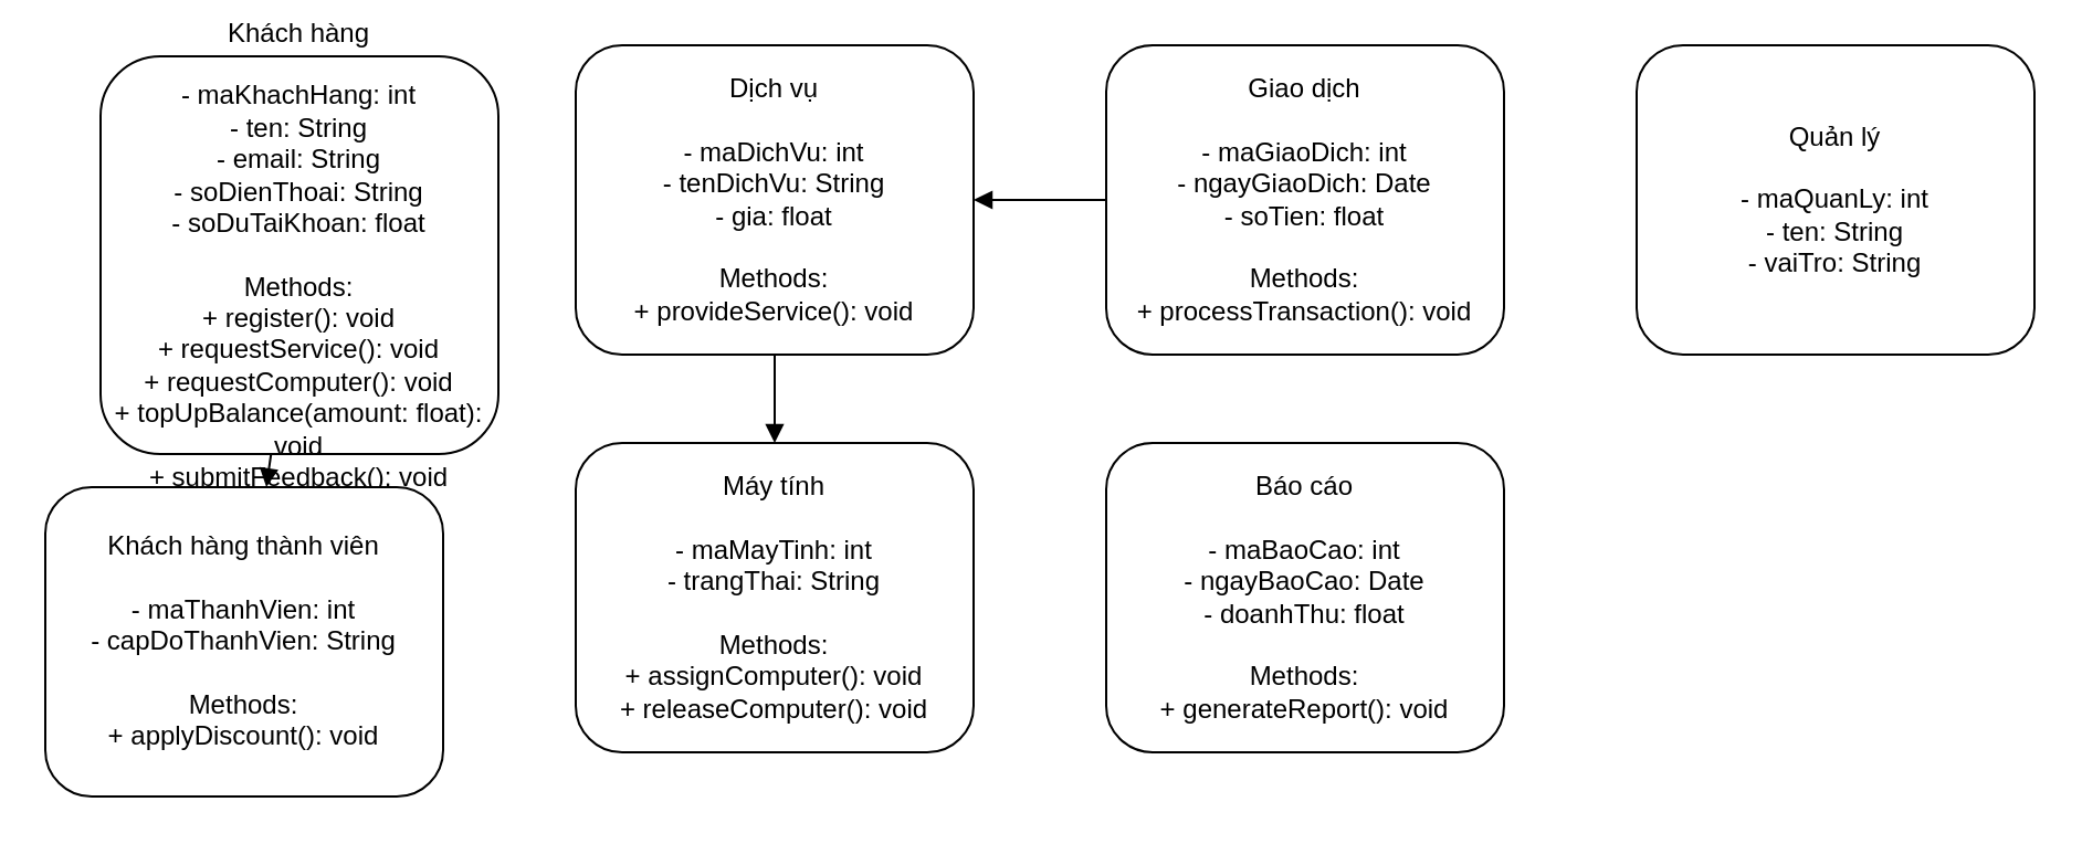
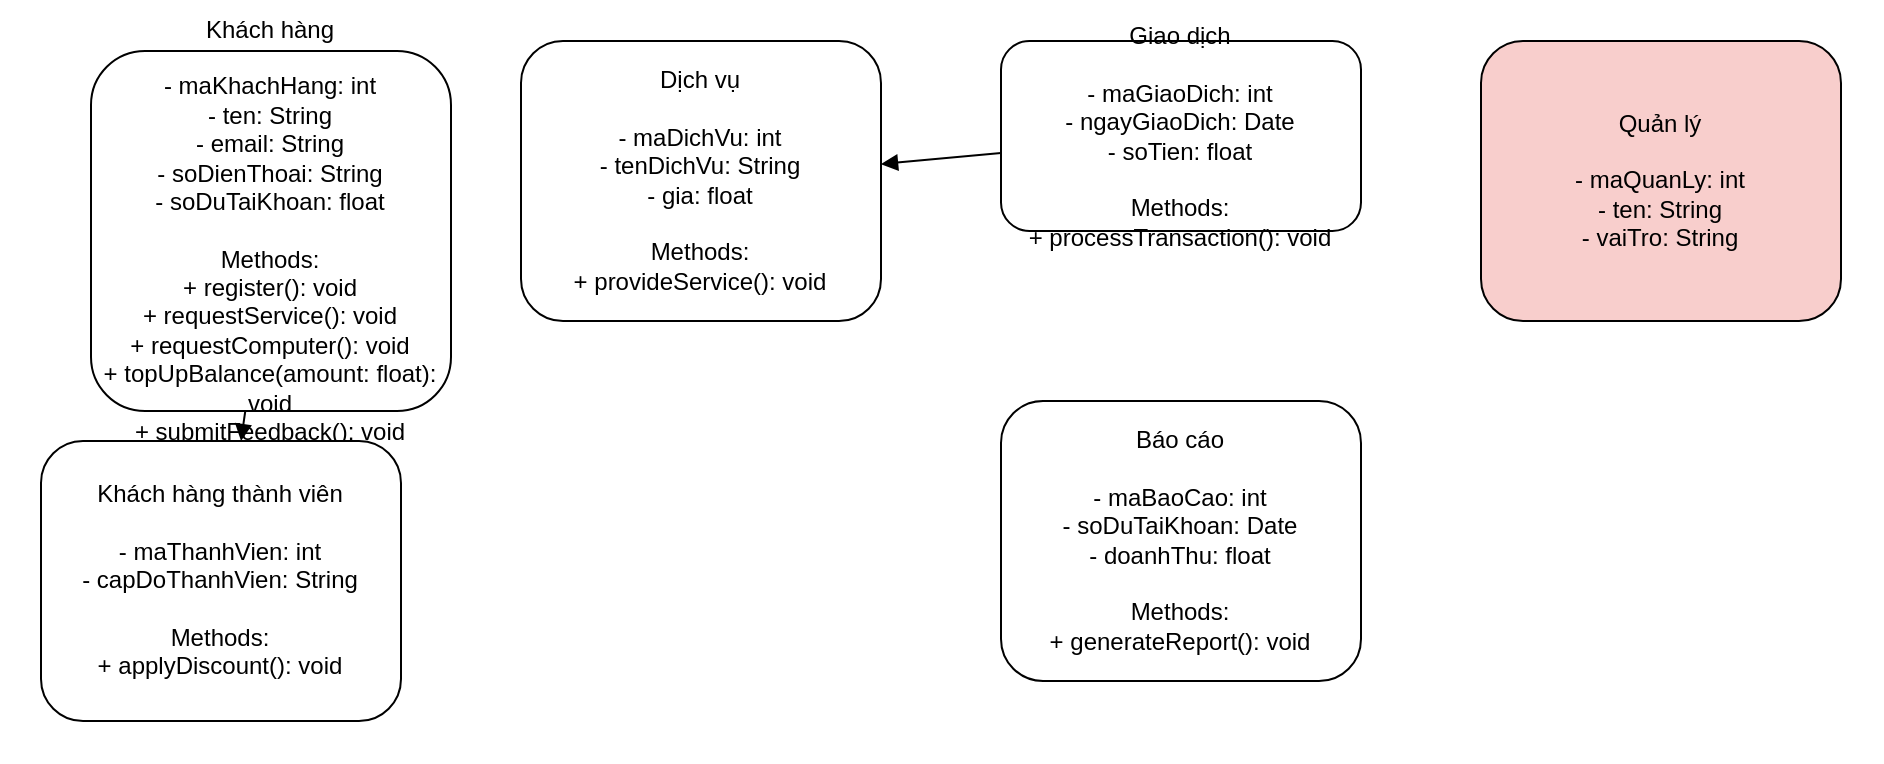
  <mxCell id="0" />
  <mxCell id="1" parent="0" />
  <mxCell id="2" value="Khách hàng&#10;&#10;- maKhachHang: int&#10;- ten: String&#10;- email: String&#10;- soDienThoai: String&#10;- soDuTaiKhoan: float&#10;&#10;Methods:&#10;+ register(): void&#10;+ requestService(): void&#10;+ requestComputer(): void&#10;+ topUpBalance(amount: float): void&#10;+ submitFeedback(): void" style="rounded=1;whiteSpace=wrap;html=1;" vertex="1" parent="1"><mxGeometry x="45" y="25" width="180" height="180" as="geometry" /></mxCell>
  <mxCell id="3" value="Khách hàng thành viên&#10;&#10;- maThanhVien: int&#10;- capDoThanhVien: String&#10;&#10;Methods:&#10;+ applyDiscount(): void" style="rounded=1;whiteSpace=wrap;html=1;" vertex="1" parent="1"><mxGeometry x="20" y="220" width="180" height="140" as="geometry" /></mxCell>
  <mxCell id="4" value="Dịch vụ&#10;&#10;- maDichVu: int&#10;- tenDichVu: String&#10;- gia: float&#10;&#10;Methods:&#10;+ provideService(): void" style="rounded=1;whiteSpace=wrap;html=1;" vertex="1" parent="1"><mxGeometry x="260" y="20" width="180" height="140" as="geometry" /></mxCell>
- <mxCell id="5" value="Máy tính&#10;&#10;- maMayTinh: int&#10;- trangThai: String&#10;&#10;Methods:&#10;+ assignComputer(): void&#10;+ releaseComputer(): void" style="rounded=1;whiteSpace=wrap;html=1;" vertex="1" parent="1"><mxGeometry x="260" y="200" width="180" height="140" as="geometry" /></mxCell>
- <mxCell id="6" value="Giao dịch&#10;&#10;- maGiaoDich: int&#10;- ngayGiaoDich: Date&#10;- soTien: float&#10;&#10;Methods:&#10;+ processTransaction(): void" style="rounded=1;whiteSpace=wrap;html=1;" vertex="1" parent="1"><mxGeometry x="500" y="20" width="180" height="140" as="geometry" /></mxCell>
- <mxCell id="7" value="Báo cáo&#10;&#10;- maBaoCao: int&#10;- ngayBaoCao: Date&#10;- doanhThu: float&#10;&#10;Methods:&#10;+ generateReport(): void" style="rounded=1;whiteSpace=wrap;html=1;" vertex="1" parent="1"><mxGeometry x="500" y="200" width="180" height="140" as="geometry" /></mxCell>
- <mxCell id="8" value="Quản lý&#10;&#10;- maQuanLy: int&#10;- ten: String&#10;- vaiTro: String" style="rounded=1;whiteSpace=wrap;html=1;" vertex="1" parent="1"><mxGeometry x="740" y="20" width="180" height="140" as="geometry" /></mxCell>
+ <mxCell id="6" value="Giao dịch&#10;&#10;- maGiaoDich: int&#10;- ngayGiaoDich: Date&#10;- soTien: float&#10;&#10;Methods:&#10;+ processTransaction(): void" style="rounded=1;whiteSpace=wrap;html=1;" vertex="1" parent="1"><mxGeometry x="500" y="20" width="180" height="95" as="geometry" /></mxCell>
+ <mxCell id="7" value="Báo cáo&#10;&#10;- maBaoCao: int&#10;- soDuTaiKhoan: Date&#10;- doanhThu: float&#10;&#10;Methods:&#10;+ generateReport(): void" style="rounded=1;whiteSpace=wrap;html=1;" vertex="1" parent="1"><mxGeometry x="500" y="200" width="180" height="140" as="geometry" /></mxCell>
+ <mxCell id="8" value="Quản lý&#10;&#10;- maQuanLy: int&#10;- ten: String&#10;- vaiTro: String" style="rounded=1;whiteSpace=wrap;html=1;fillColor=#f8cecc;" vertex="1" parent="1"><mxGeometry x="740" y="20" width="180" height="140" as="geometry" /></mxCell>
  <mxCell id="9" value="" style="endArrow=block;rounded=1;" edge="1" parent="1" source="2" target="3"><mxGeometry relative="1" as="geometry" /></mxCell>
- <mxCell id="10" value="" style="endArrow=block;rounded=1;" edge="1" parent="1" source="4" target="5"><mxGeometry relative="1" as="geometry" /></mxCell>
  <mxCell id="11" value="" style="endArrow=block;rounded=1;" edge="1" parent="1" source="6" target="4"><mxGeometry relative="1" as="geometry" /></mxCell>
